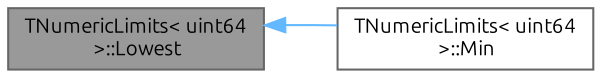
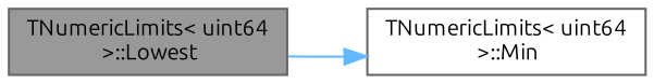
  digraph {
    rankdir=LR
    fontname=Ubuntu
    node [fontname=Ubuntu fontsize=10 shape=box style=filled]
    n1 [color=gray40 fillcolor=grey60 fontcolor=black height=0.2 label="TNumericLimits\< uint64\l \>::Lowest" width=0.4]
    n2 [color=grey40 fillcolor=white height=0.2 label="TNumericLimits\< uint64\l \>::Min" width=0.4]
-   n2 -> n1 [color=steelblue1 fontname=Ubuntu fontsize=10 labelfontname=Helvetica labelfontsize=10 style=solid]
+   n1 -> n2 [color=steelblue1 fontname=Ubuntu fontsize=10 labelfontname=Helvetica labelfontsize=10 style=solid]
  }
